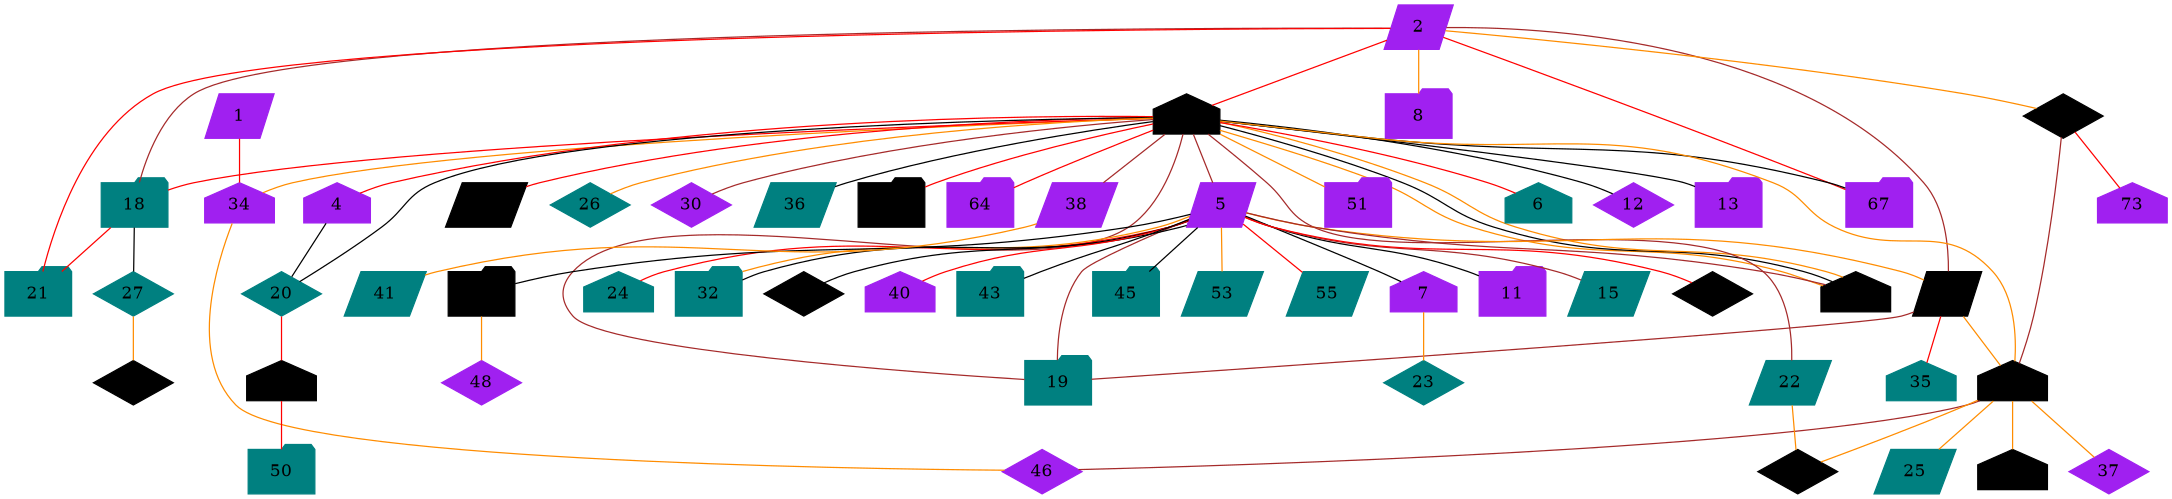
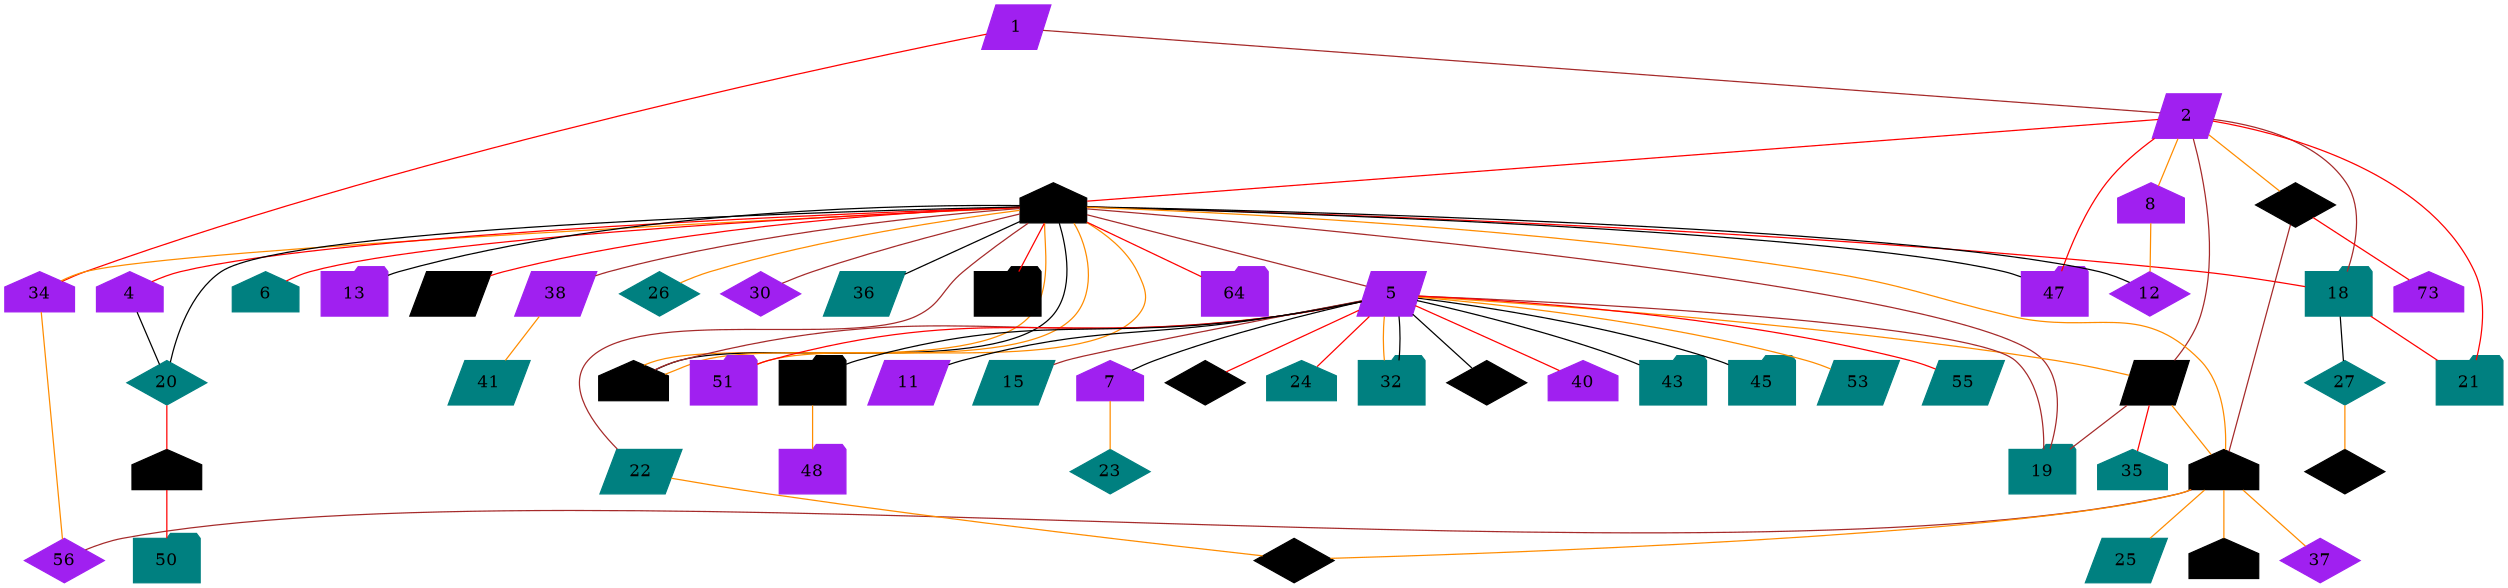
  graph {
    fontname="DejaVu Serif"
    node [color=teal fontname="DejaVu Serif" shape=parallelogram style=filled]
    edge [color=darkorange fontname="DejaVu Serif"]
    1 [color=purple]
    2 [color=purple]
    34 [color=purple shape=house]
    3 [color=black shape=house]
-   8 [color=purple shape=folder]
+   8 [color=purple shape=house]
    9 [color=black]
    10 [color=black shape=diamond]
    18 [shape=folder]
    21 [shape=folder]
-   47 [color=purple shape=folder label=67]
+   47 [color=purple shape=folder]
    5 [color=purple]
    19 [shape=folder]
    42 [color=black shape=house]
    51 [color=purple shape=folder]
    7 [color=purple shape=house]
-   11 [color=purple shape=folder]
+   11 [color=purple]
    15
    17 [color=black shape=diamond]
    24 [shape=house]
    32 [shape=folder]
    39 [color=black shape=diamond]
    40 [color=purple shape=house]
    43 [shape=folder]
    44 [color=black shape=folder]
    45 [shape=folder]
    53
    55
-   46 [color=purple shape=diamond]
+   46 [color=purple shape=diamond label=56]
    4 [color=purple shape=house]
    6 [shape=house]
    12 [color=purple shape=diamond]
    13 [color=purple shape=folder]
    14 [color=black]
    16 [color=black shape=house]
    20 [shape=diamond]
    22
    26 [shape=diamond]
    30 [color=purple shape=diamond]
    36
    38 [color=purple]
    52 [color=black shape=folder]
    n42 [color=purple label=64 shape=folder]
    35 [shape=house]
    n44 [color=purple label=73 shape=house]
    27 [shape=diamond]
    25
    29 [color=black shape=diamond]
    31 [color=black shape=house]
    37 [color=purple shape=diamond]
    28 [color=black shape=house]
    41
    23 [shape=diamond]
-   48 [color=purple shape=diamond]
+   48 [color=purple shape=folder]
    49 [color=black shape=diamond]
    50 [shape=folder]
+   1 -- 2 [color=brown]
    1 -- 34 [color=red]
    2 -- 3 [color=red]
    2 -- 8
    2 -- 9 [color=brown]
    2 -- 10
    2 -- 18 [color=brown]
    2 -- 21 [color=red]
    2 -- 47 [color=red]
    34 -- 46
    3 -- 34
    3 -- 18 [color=red]
    3 -- 47 [color=black]
    3 -- 5 [color=brown]
    3 -- 19 [color=brown]
    3 -- 42
    3 -- 42 [color=black]
    3 -- 42
    3 -- 51
    3 -- 4 [color=red]
    3 -- 6 [color=red]
    3 -- 12 [color=black]
    3 -- 13 [color=black]
    3 -- 14 [color=red]
    3 -- 16
    3 -- 20 [color=black]
    3 -- 22 [color=brown]
    3 -- 26
    3 -- 30 [color=brown]
    3 -- 36 [color=black]
    3 -- 38 [color=brown]
    3 -- 52 [color=red]
    3 -- n42 [color=red]
+   8 -- 12
    9 -- 19 [color=brown]
    9 -- 16
    9 -- 35 [color=red]
    10 -- 16 [color=brown]
    10 -- n44 [color=red]
    18 -- 21 [color=red]
    18 -- 27 [color=black]
    5 -- 9
    5 -- 19 [color=brown]
    5 -- 42 [color=brown]
+   5 -- 51 [color=red]
    5 -- 7 [color=black]
    5 -- 11 [color=black]
    5 -- 15 [color=brown]
    5 -- 17 [color=red]
    5 -- 24 [color=red]
    5 -- 32
    5 -- 32 [color=black]
    5 -- 39 [color=black]
    5 -- 40 [color=red]
    5 -- 43 [color=black]
    5 -- 44 [color=black]
    5 -- 45 [color=black]
    5 -- 53
    5 -- 55 [color=red]
    7 -- 23
    44 -- 48
    4 -- 20 [color=black]
    16 -- 46 [color=brown]
    16 -- 25
    16 -- 29
    16 -- 31
    16 -- 37
    20 -- 28 [color=red]
    22 -- 29
    38 -- 41
    27 -- 49
    28 -- 50 [color=red]
  }
